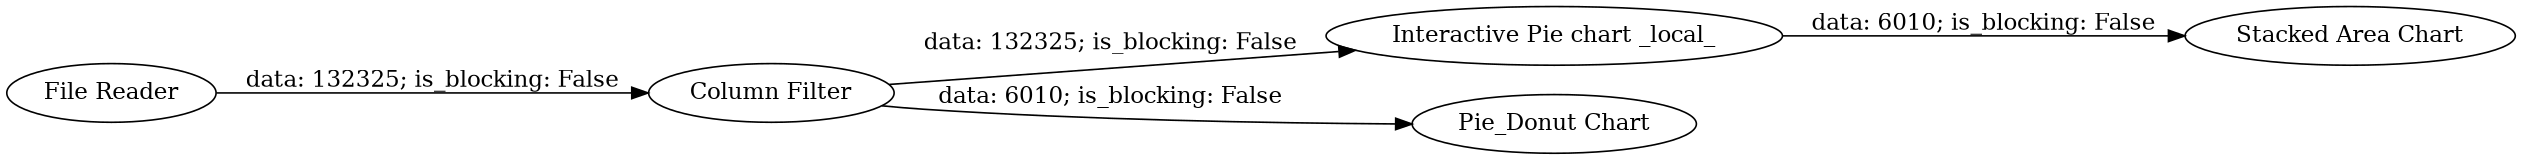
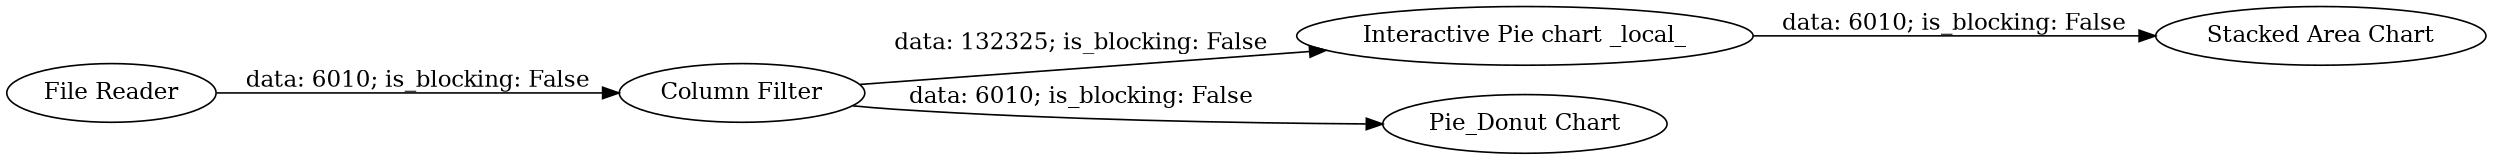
  digraph {
    rankdir=LR
    n1 [label="Column Filter"]
    n2 [label="Interactive Pie chart _local_"]
    n3 [label="Pie_Donut Chart"]
    n4 [label="Stacked Area Chart"]
    n5 [label="File Reader"]
    n1 -> n2 [label="data: 132325; is_blocking: False"]
    n1 -> n3 [label="data: 6010; is_blocking: False"]
    n2 -> n4 [label="data: 6010; is_blocking: False"]
-   n5 -> n1 [label="data: 132325; is_blocking: False"]
+   n5 -> n1 [label="data: 6010; is_blocking: False"]
  }
